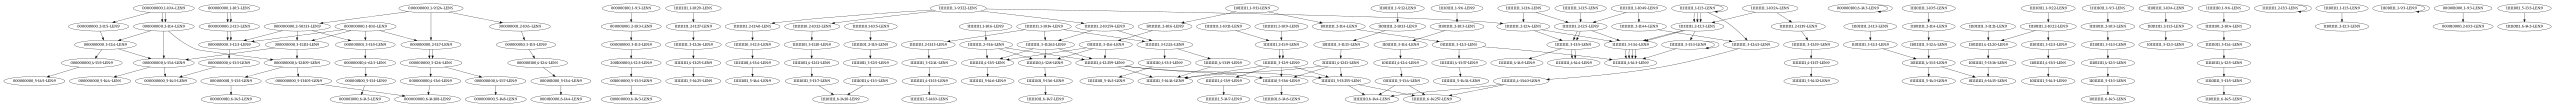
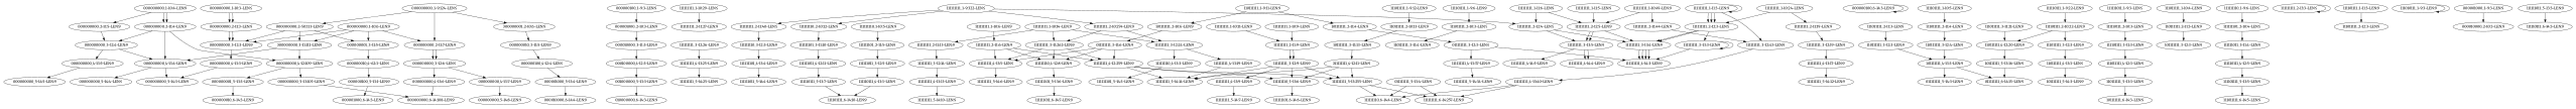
  digraph {
    fontname=Merriweather
    node [fontname=Merriweather]
    edge [fontname=Merriweather]
    "000000000_3-12:4-LEN:9"
    "000000000_4-13:5-LEN:9"
    "000000000_4-13:4-LEN:9"
    "000000000_5-14:5-LEN:9"
    "000000000_5-14:3-LEN:9"
    "000000000_5-14:4-LEN:9"
    "000000100_1-9:3-LEN:9"
    "000001000_2-10:3-LEN:9"
    "000010000_3-11:3-LEN:9"
-   "000100000_4-12:3-LEN:9" [label="200100000_4-12:3-LEN:9"]
+   "000100000_4-12:3-LEN:9"
    "000000000_2-11:4-LEN:9"
    "000000000_4-12:109-LEN:9"
    "000000000_5-13:105-LEN:9"
    "000000001_5-13:3-LEN:9"
    "111111111_3-12:26-LEN:9"
    "111111111_4-13:25-LEN:9"
    "111111111_5-14:25-LEN:9"
    "111111111_1-9:322-LEN:9"
    "111111111_2-11:40-LEN:9"
    "111111111_2-10:274-LEN:9"
    "111111111_2-12:4-LEN:9"
    "111111110_2-10:12-LEN:9"
    "111111110_3-12:3-LEN:9"
    "111111111_3-12:24-LEN:9"
    "111111111_3-11:262-LEN:9"
    "111111111_3-13:4-LEN:9"
    "111111111_3-13:5-LEN:9"
    "111111101_3-11:10-LEN:9"
    "111111101_4-13:4-LEN:9"
    "111111110_4-13:3-LEN:9"
    "111111111_4-13:19-LEN:9"
    "111111111_4-13:5-LEN:9"
    "111111111_4-12:259-LEN:9"
    "111111110_4-12:8-LEN:9"
    "111111111_4-14:3-LEN:9"
    "111111111_4-14:4-LEN:9"
    "111111111_4-14:5-LEN:9"
    "111111011_4-12:11-LEN:9"
    "101111111_2-11:4-LEN:9"
    "011111111_3-12:3-LEN:9"
    "111111111_4-13:37-LEN:9"
    "111111111_5-14:34-LEN:9"
    "000000100_6-14:3-LEN:9"
    "110111111_1-9:11-LEN:9"
    "101111111_2-10:6-LEN:9"
    "011111111_3-11:6-LEN:9"
    "101111111_5-13:16-LEN:9"
    "011111111_6-14:15-LEN:9"
    "111111101_5-14:3-LEN:9"
    "111110111_2-10:3-LEN:9"
    "111101111_3-11:3-LEN:9"
    "111011111_4-12:3-LEN:9"
    "110111111_5-13:3-LEN:9"
    "000000000_2-11:7-LEN:9"
    "000000000_3-12:6-LEN:9"
    "000000000_4-13:6-LEN:9"
    "000000000_4-13:7-LEN:9"
    "000000000_6-14:108-LEN:9"
    "000000000_5-14:8-LEN:9"
    "101111111_3-11:13-LEN:9"
    "011111111_4-12:11-LEN:9"
    "111111111_5-13:255-LEN:9"
    "111111110_5-13:6-LEN:9"
    "111111111_5-14:14-LEN:9"
    "111111110_6-14:4-LEN:9"
    "111111111_6-14:257-LEN:9"
    "111111101_6-14:6-LEN:9"
    "111111111_3-12:19-LEN:9"
    "111111111_4-13:17-LEN:9"
    "111111111_5-14:12-LEN:9"
    "110111111_2-11:3-LEN:9"
    "101111111_3-12:3-LEN:9"
    "111011111_2-10:3-LEN:9"
    "110111111_3-11:4-LEN:9"
-   "101111111_4-12:4-LEN:9"
    "011111111_5-13:4-LEN:9"
    "111111111_3-12:43-LEN:9"
    "111111111_4-13:40-LEN:9"
    "111111111_1-10:14-LEN:9"
    "111111111_2-11:13-LEN:9"
    "111111111_3-12:14-LEN:9"
    "111111111_5-14:6-LEN:9"
    "111111101_5-13:6-LEN:9"
    n84 [label="000000000_2-50:113-LEN:9"]
    "000000000_3-11:111-LEN:9"
    "000000000_3-12:3-LEN:9"
    "000000001_3-11:5-LEN:9"
    "000000000_4-13:3-LEN:9"
    n89 [label="000000010_4-62:3-LEN:9"]
    n90 [label="000000100_5-13:1-LEN:9"]
    "111011111_2-11:3-LEN:9"
    "110111111_3-12:3-LEN:9"
    "101111111_4-13:3-LEN:9"
    "011111111_5-14:3-LEN:9"
    "111111111_2-11:27-LEN:9"
    "001000000_5-13:3-LEN:9"
    "010000000_6-14:3-LEN:9"
    "000000010_6-14:3-LEN:9"
    "111111111_1-11:3-LEN:9"
    "111111111_2-12:3-LEN:9"
    "111111111_3-13:3-LEN:9"
    "111110111_5-13:7-LEN:9"
    "111101111_6-14:10-LEN:9"
    "111011111_3-11:21-LEN:9"
    "110111111_4-12:20-LEN:9"
    "111110111_4-12:5-LEN:9"
    "111101111_5-13:5-LEN:9"
    "111011111_6-14:5-LEN:9"
    "000000000_1-10:3-LEN:9"
    "000000000_2-11:3-LEN:9"
    "111111111_4-13:13-LEN:9"
    "111111111_5-14:10-LEN:9"
    "111111011_5-14:4-LEN:9"
    "000000010_3-11:5-LEN:9"
    "000000100_4-12:4-LEN:9"
    "000001000_5-13:4-LEN:9"
    "000010000_6-14:4-LEN:9"
    "111111111_2-11:9-LEN:9"
    "111111111_3-12:9-LEN:9"
    "111111111_4-13:9-LEN:9"
    "111111111_5-14:7-LEN:9"
    "000000000_1-10:4-LEN:9"
    "000000000_2-11:5-LEN:9"
    "110111111_2-10:13-LEN:9"
    "101111111_6-14:3-LEN:9"
    "110111111_4-13:3-LEN:9"
    "101111111_5-14:3-LEN:9"
    "111111111_1-10:24-LEN:9"
    "111111111_2-11:19-LEN:9"
    "111101111_2-10:22-LEN:9"
    "111011111_3-12:3-LEN:9"
    "111111111_2-11:44-LEN:9"
    "111111011_3-12:5-LEN:9"
    "111110111_4-13:3-LEN:9"
    "000000000_1-10:6-LEN:9"
    "000001000_6-14:3-LEN:9"
    "111111111_2-13:3-LEN:9"
    "111111101_2-10:4-LEN:9"
    "111111011_3-11:4-LEN:9"
    "111111110_1-10:5-LEN:9"
    "111111101_2-11:5-LEN:9"
-   "111111111_2-11:6-LEN:9" [label="111111111_2-51:6-LEN:9"]
+   "111111111_2-11:6-LEN:9"
    "111111011_6-14:7-LEN:9"
    "111101111_1-11:3-LEN:9"
    "111011111_2-12:3-LEN:9"
    "111101111_1-9:6-LEN:9"
    "111111111_1-10:9-LEN:9"
    "000000001_2-10:6-LEN:9"
    "111111110_1-9:6-LEN:9"
    "111111111_1-10:11-LEN:9"
    "111011111_1-9:12-LEN:9"
    "111111111_1-11:6-LEN:9"
    "111111111_2-12:5-LEN:9"
    "111010111_1-9:3-LEN:9"
    "111111111_1-10:29-LEN:9"
    "110111111_3-12:4-LEN:9"
    "111111111_1-10:6-LEN:9"
    "111110111_1-9:22-LEN:9"
    "111011111_2-11:4-LEN:9"
    "111111011_1-9:3-LEN:9"
    "111101111_1-10:5-LEN:9"
    "111111111_1-11:5-LEN:9"
    "000000000_1-9:124-LEN:9"
    "000001000_1-9:3-LEN:9"
    "000010000_2-10:3-LEN:9"
    "111011111_1-10:4-LEN:9"
    "111111111_1-10:49-LEN:9"
    "111111011_5-13:3-LEN:9"
    "111110111_6-14:3-LEN:9"
    "000000000_3-12:4-LEN:9" -> "000000000_4-13:5-LEN:9"
    "000000000_3-12:4-LEN:9" -> "000000000_4-13:4-LEN:9"
    "000000000_4-13:5-LEN:9" -> "000000000_5-14:5-LEN:9"
    "000000000_4-13:4-LEN:9" -> "000000000_5-14:3-LEN:9"
    "000000000_4-13:4-LEN:9" -> "000000000_5-14:4-LEN:9"
    "000000100_1-9:3-LEN:9" -> "000001000_2-10:3-LEN:9"
    "000001000_2-10:3-LEN:9" -> "000010000_3-11:3-LEN:9"
    "000010000_3-11:3-LEN:9" -> "000100000_4-12:3-LEN:9"
    "000100000_4-12:3-LEN:9" -> "001000000_5-13:3-LEN:9"
    "000000000_2-11:4-LEN:9" -> "000000000_3-12:4-LEN:9"
    "000000000_2-11:4-LEN:9" -> "000000000_4-13:4-LEN:9"
    "000000000_2-11:4-LEN:9" -> "000000000_4-12:109-LEN:9"
    "000000000_4-12:109-LEN:9" -> "000000000_5-13:105-LEN:9"
    "000000000_4-12:109-LEN:9" -> "000000001_5-13:3-LEN:9"
    "000000000_5-13:105-LEN:9" -> "000000000_6-14:108-LEN:9"
    "000000001_5-13:3-LEN:9" -> "000000010_6-14:3-LEN:9"
    "111111111_3-12:26-LEN:9" -> "111111111_4-13:25-LEN:9"
    "111111111_4-13:25-LEN:9" -> "111111111_5-14:25-LEN:9"
    "111111111_1-9:322-LEN:9" -> "111111111_2-11:40-LEN:9"
    "111111111_1-9:322-LEN:9" -> "111111111_2-10:274-LEN:9"
    "111111111_1-9:322-LEN:9" -> "111111111_2-12:4-LEN:9"
    "111111111_1-9:322-LEN:9" -> "111111110_2-10:12-LEN:9"
    "111111111_2-11:40-LEN:9" -> "111111110_3-12:3-LEN:9"
    "111111111_2-10:274-LEN:9" -> "111111111_3-12:24-LEN:9"
    "111111111_2-10:274-LEN:9" -> "111111111_3-11:262-LEN:9"
    "111111111_2-12:4-LEN:9" -> "111111111_3-13:4-LEN:9"
    "111111111_2-12:4-LEN:9" -> "111111111_3-13:5-LEN:9"
    "111111110_2-10:12-LEN:9" -> "111111101_3-11:10-LEN:9"
    "111111110_3-12:3-LEN:9" -> "111111101_4-13:4-LEN:9"
    "111111111_3-12:24-LEN:9" -> "111111110_4-13:3-LEN:9"
    "111111111_3-12:24-LEN:9" -> "111111111_4-13:19-LEN:9"
    "111111111_3-11:262-LEN:9" -> "111111111_4-13:5-LEN:9"
    "111111111_3-11:262-LEN:9" -> "111111111_4-12:259-LEN:9"
    "111111111_3-11:262-LEN:9" -> "111111110_4-12:8-LEN:9"
    "111111111_3-13:4-LEN:9" -> "111111111_4-14:3-LEN:9"
    "111111111_3-13:4-LEN:9" -> "111111111_4-14:3-LEN:9"
    "111111111_3-13:4-LEN:9" -> "111111111_4-14:3-LEN:9"
    "111111111_3-13:4-LEN:9" -> "111111111_4-14:3-LEN:9"
    "111111111_3-13:5-LEN:9" -> "111111111_4-14:4-LEN:9"
    "111111111_3-13:5-LEN:9" -> "111111111_4-14:4-LEN:9"
    "111111111_3-13:5-LEN:9" -> "111111111_4-14:5-LEN:9"
    "111111101_3-11:10-LEN:9" -> "111111011_4-12:11-LEN:9"
    "111111101_4-13:4-LEN:9" -> "111111011_5-14:4-LEN:9"
    "111111110_4-13:3-LEN:9" -> "111111101_5-14:3-LEN:9"
    "111111111_4-13:19-LEN:9" -> "111111111_5-14:14-LEN:9"
    "111111111_4-13:5-LEN:9" -> "111111111_5-14:6-LEN:9"
    "111111111_4-12:259-LEN:9" -> "111111111_5-13:255-LEN:9"
    "111111111_4-12:259-LEN:9" -> "111111110_5-13:6-LEN:9"
    "111111111_4-12:259-LEN:9" -> "111111111_5-14:14-LEN:9"
    "111111110_4-12:8-LEN:9" -> "111111101_5-13:6-LEN:9"
    "111111011_4-12:11-LEN:9" -> "111110111_5-13:7-LEN:9"
    "101111111_2-11:4-LEN:9" -> "011111111_3-12:3-LEN:9"
    "011111111_3-12:3-LEN:9" -> "111111111_4-14:3-LEN:9"
    "011111111_3-12:3-LEN:9" -> "111111111_4-13:37-LEN:9"
    "111111111_4-13:37-LEN:9" -> "111111111_5-14:34-LEN:9"
    "000000100_6-14:3-LEN:9" -> "000000100_6-14:3-LEN:9"
    "110111111_1-9:11-LEN:9" -> "101111111_2-11:4-LEN:9"
    "110111111_1-9:11-LEN:9" -> "101111111_2-10:6-LEN:9"
    "101111111_2-10:6-LEN:9" -> "011111111_3-11:6-LEN:9"
    "011111111_3-11:6-LEN:9" -> "111111111_4-13:5-LEN:9"
    "011111111_3-11:6-LEN:9" -> "111111111_4-12:259-LEN:9"
    "011111111_3-11:6-LEN:9" -> "111111110_4-12:8-LEN:9"
    "101111111_5-13:16-LEN:9" -> "011111111_6-14:15-LEN:9"
    "111110111_2-10:3-LEN:9" -> "111101111_3-11:3-LEN:9"
    "111101111_3-11:3-LEN:9" -> "111011111_4-12:3-LEN:9"
    "111011111_4-12:3-LEN:9" -> "110111111_5-13:3-LEN:9"
    "110111111_5-13:3-LEN:9" -> "101111111_6-14:3-LEN:9"
    "000000000_2-11:7-LEN:9" -> "000000000_3-12:6-LEN:9"
    "000000000_2-11:7-LEN:9" -> "000000000_3-12:6-LEN:9"
    "000000000_3-12:6-LEN:9" -> "000000000_4-13:6-LEN:9"
    "000000000_3-12:6-LEN:9" -> "000000000_4-13:7-LEN:9"
    "000000000_4-13:6-LEN:9" -> "000000000_6-14:108-LEN:9"
    "000000000_4-13:7-LEN:9" -> "000000000_5-14:8-LEN:9"
    "101111111_3-11:13-LEN:9" -> "011111111_4-12:11-LEN:9"
    "011111111_4-12:11-LEN:9" -> "111111111_5-13:255-LEN:9"
    "011111111_4-12:11-LEN:9" -> "111111110_5-13:6-LEN:9"
    "011111111_4-12:11-LEN:9" -> "111111111_5-14:14-LEN:9"
    "111111111_5-13:255-LEN:9" -> "111111110_6-14:4-LEN:9"
    "111111111_5-13:255-LEN:9" -> "111111111_6-14:257-LEN:9"
    "111111110_5-13:6-LEN:9" -> "111111101_6-14:6-LEN:9"
    "111111111_3-12:19-LEN:9" -> "111111111_4-13:17-LEN:9"
    "111111111_4-13:17-LEN:9" -> "111111111_5-14:12-LEN:9"
    "110111111_2-11:3-LEN:9" -> "101111111_3-12:3-LEN:9"
    "111011111_2-10:3-LEN:9" -> "110111111_3-11:4-LEN:9"
-   "110111111_3-11:4-LEN:9" -> "101111111_4-12:4-LEN:9"
-   "101111111_4-12:4-LEN:9" -> "011111111_5-13:4-LEN:9"
    "011111111_5-13:4-LEN:9" -> "111111110_6-14:4-LEN:9"
    "011111111_5-13:4-LEN:9" -> "111111111_6-14:257-LEN:9"
    "111111111_3-12:43-LEN:9" -> "111111111_4-13:40-LEN:9"
    "111111111_4-13:40-LEN:9" -> "111111110_6-14:4-LEN:9"
    "111111111_4-13:40-LEN:9" -> "111111111_6-14:257-LEN:9"
    "111111111_1-10:14-LEN:9" -> "111111111_3-12:24-LEN:9"
    "111111111_1-10:14-LEN:9" -> "111111111_3-11:262-LEN:9"
    "111111111_1-10:14-LEN:9" -> "111111111_2-11:13-LEN:9"
    "111111111_2-11:13-LEN:9" -> "111111111_3-12:14-LEN:9"
    "111111111_3-12:14-LEN:9" -> "111111111_4-13:13-LEN:9"
    "111111101_5-13:6-LEN:9" -> "111111011_6-14:7-LEN:9"
    n84 -> "000000000_3-11:111-LEN:9"
    n84 -> "000000000_3-12:3-LEN:9"
    n84 -> "000000001_3-11:5-LEN:9"
    "000000000_3-11:111-LEN:9" -> "000000000_4-13:4-LEN:9"
    "000000000_3-11:111-LEN:9" -> "000000000_4-12:109-LEN:9"
    "000000000_3-12:3-LEN:9" -> "000000000_4-13:3-LEN:9"
    "000000001_3-11:5-LEN:9" -> n89
    "000000000_4-13:3-LEN:9" -> "000000000_5-14:3-LEN:9"
    n89 -> n90
    n90 -> "000001000_6-14:3-LEN:9"
    "111011111_2-11:3-LEN:9" -> "110111111_3-12:3-LEN:9"
    "110111111_3-12:3-LEN:9" -> "101111111_4-13:3-LEN:9"
    "101111111_4-13:3-LEN:9" -> "011111111_6-14:15-LEN:9"
    "101111111_4-13:3-LEN:9" -> "011111111_5-14:3-LEN:9"
-   "111111111_2-11:27-LEN:9" -> "111111111_3-12:26-LEN:9"
    "001000000_5-13:3-LEN:9" -> "010000000_6-14:3-LEN:9"
    "111111111_1-11:3-LEN:9" -> "111111111_3-12:43-LEN:9"
    "111111111_1-11:3-LEN:9" -> "111111111_1-11:3-LEN:9"
    "111111111_1-11:3-LEN:9" -> "111111111_2-12:3-LEN:9"
    "111111111_1-11:3-LEN:9" -> "111111111_2-12:3-LEN:9"
    "111111111_1-11:3-LEN:9" -> "111111111_2-12:3-LEN:9"
    "111111111_2-12:3-LEN:9" -> "111111111_3-13:4-LEN:9"
    "111111111_2-12:3-LEN:9" -> "111111111_3-13:4-LEN:9"
    "111111111_2-12:3-LEN:9" -> "111111111_3-13:3-LEN:9"
    "111111111_3-13:3-LEN:9" -> "111111111_4-14:3-LEN:9"
    "111111111_3-13:3-LEN:9" -> "111111111_3-13:3-LEN:9"
    "111110111_5-13:7-LEN:9" -> "111101111_6-14:10-LEN:9"
    "111011111_3-11:21-LEN:9" -> "110111111_4-12:20-LEN:9"
    "110111111_4-12:20-LEN:9" -> "101111111_5-13:16-LEN:9"
    "111110111_4-12:5-LEN:9" -> "111101111_5-13:5-LEN:9"
    "111101111_5-13:5-LEN:9" -> "111011111_6-14:5-LEN:9"
    "000000000_1-10:3-LEN:9" -> "000000000_2-11:3-LEN:9"
    "000000000_1-10:3-LEN:9" -> "000000000_2-11:3-LEN:9"
    "000000000_2-11:3-LEN:9" -> "000000000_3-12:3-LEN:9"
    "000000000_2-11:3-LEN:9" -> "000000000_3-12:3-LEN:9"
    "111111111_4-13:13-LEN:9" -> "111111111_5-14:10-LEN:9"
    "000000010_3-11:5-LEN:9" -> "000000100_4-12:4-LEN:9"
    "000000100_4-12:4-LEN:9" -> "000001000_5-13:4-LEN:9"
    "000001000_5-13:4-LEN:9" -> "000010000_6-14:4-LEN:9"
    "111111111_2-11:9-LEN:9" -> "111111111_3-12:9-LEN:9"
    "111111111_2-11:9-LEN:9" -> "111111111_3-12:9-LEN:9"
    "111111111_3-12:9-LEN:9" -> "111111111_5-13:255-LEN:9"
    "111111111_3-12:9-LEN:9" -> "111111110_5-13:6-LEN:9"
    "111111111_3-12:9-LEN:9" -> "111111111_5-14:14-LEN:9"
    "111111111_3-12:9-LEN:9" -> "111111111_4-13:9-LEN:9"
    "111111111_4-13:9-LEN:9" -> "111111111_5-14:7-LEN:9"
    "000000000_1-10:4-LEN:9" -> "000000000_2-11:4-LEN:9"
    "000000000_1-10:4-LEN:9" -> "000000000_2-11:4-LEN:9"
    "000000000_1-10:4-LEN:9" -> "000000000_2-11:5-LEN:9"
    "000000000_2-11:5-LEN:9" -> "000000000_3-12:4-LEN:9"
    "110111111_2-10:13-LEN:9" -> "101111111_3-11:13-LEN:9"
    "110111111_4-13:3-LEN:9" -> "101111111_5-14:3-LEN:9"
    "111111111_1-10:24-LEN:9" -> "111111111_2-12:3-LEN:9"
    "111111111_1-10:24-LEN:9" -> "111111111_2-11:19-LEN:9"
    "111111111_2-11:19-LEN:9" -> "111111111_3-12:19-LEN:9"
    "111101111_2-10:22-LEN:9" -> "110111111_4-12:20-LEN:9"
    "111101111_2-10:22-LEN:9" -> "111011111_3-12:3-LEN:9"
    "111011111_3-12:3-LEN:9" -> "110111111_4-13:3-LEN:9"
    "111111111_2-11:44-LEN:9" -> "111111111_3-12:43-LEN:9"
    "111111011_3-12:5-LEN:9" -> "111110111_4-13:3-LEN:9"
    "111110111_4-13:3-LEN:9" -> "111101111_6-14:10-LEN:9"
    "000000000_1-10:6-LEN:9" -> "000000000_2-11:7-LEN:9"
    "000000000_1-10:6-LEN:9" -> "000000000_3-11:111-LEN:9"
    "000000000_1-10:6-LEN:9" -> "000000000_3-12:3-LEN:9"
    "000000000_1-10:6-LEN:9" -> "000000001_3-11:5-LEN:9"
    "111111111_2-13:3-LEN:9" -> "111111111_2-13:3-LEN:9"
    "111111101_2-10:4-LEN:9" -> "111111011_3-11:4-LEN:9"
    "111111011_3-11:4-LEN:9" -> "111110111_4-12:5-LEN:9"
    "111111110_1-10:5-LEN:9" -> "111111101_2-11:5-LEN:9"
    "111111101_2-11:5-LEN:9" -> "111111011_3-12:5-LEN:9"
    "111111111_2-11:6-LEN:9" -> "111111111_4-13:5-LEN:9"
    "111111111_2-11:6-LEN:9" -> "111111111_4-12:259-LEN:9"
    "111111111_2-11:6-LEN:9" -> "111111110_4-12:8-LEN:9"
    "111101111_1-11:3-LEN:9" -> "111011111_2-12:3-LEN:9"
    "111101111_1-9:6-LEN:9" -> "111011111_2-10:3-LEN:9"
    "111111111_1-10:9-LEN:9" -> "111111111_2-11:9-LEN:9"
    "000000001_2-10:6-LEN:9" -> "000000010_3-11:5-LEN:9"
    "111111110_1-9:6-LEN:9" -> "111111101_2-10:4-LEN:9"
    "111111111_1-10:11-LEN:9" -> "111111111_2-11:9-LEN:9"
    "111011111_1-9:12-LEN:9" -> "110111111_2-10:13-LEN:9"
    "111111111_1-11:6-LEN:9" -> "111111111_2-12:4-LEN:9"
    "111111111_1-11:6-LEN:9" -> "111111111_2-12:5-LEN:9"
    "111111111_2-12:5-LEN:9" -> "111111111_3-13:4-LEN:9"
    "111111111_2-12:5-LEN:9" -> "111111111_3-13:5-LEN:9"
    "111111111_2-12:5-LEN:9" -> "111111111_3-13:5-LEN:9"
    "111010111_1-9:3-LEN:9" -> "111010111_1-9:3-LEN:9"
    "111111111_1-10:29-LEN:9" -> "111111111_2-11:27-LEN:9"
    "110111111_3-12:4-LEN:9" -> "101111111_4-13:3-LEN:9"
    "111111111_1-10:6-LEN:9" -> "111111111_2-11:6-LEN:9"
    "111110111_1-9:22-LEN:9" -> "111101111_2-10:22-LEN:9"
    "111011111_2-11:4-LEN:9" -> "110111111_3-12:4-LEN:9"
    "111111011_1-9:3-LEN:9" -> "111110111_2-10:3-LEN:9"
    "111101111_1-10:5-LEN:9" -> "111011111_2-11:4-LEN:9"
    "111111111_1-11:5-LEN:9" -> "111111111_2-12:5-LEN:9"
    "000000000_1-9:124-LEN:9" -> "000000000_2-11:7-LEN:9"
    "000000000_1-9:124-LEN:9" -> n84
    "000000000_1-9:124-LEN:9" -> "000000001_2-10:6-LEN:9"
    "000001000_1-9:3-LEN:9" -> "000010000_2-10:3-LEN:9"
    "111011111_1-10:4-LEN:9" -> "110111111_2-11:3-LEN:9"
    "111111111_1-10:49-LEN:9" -> "111111111_2-11:44-LEN:9"
    "111111111_1-10:49-LEN:9" -> "111111111_2-12:5-LEN:9"
    "111111011_5-13:3-LEN:9" -> "111110111_6-14:3-LEN:9"
  }
